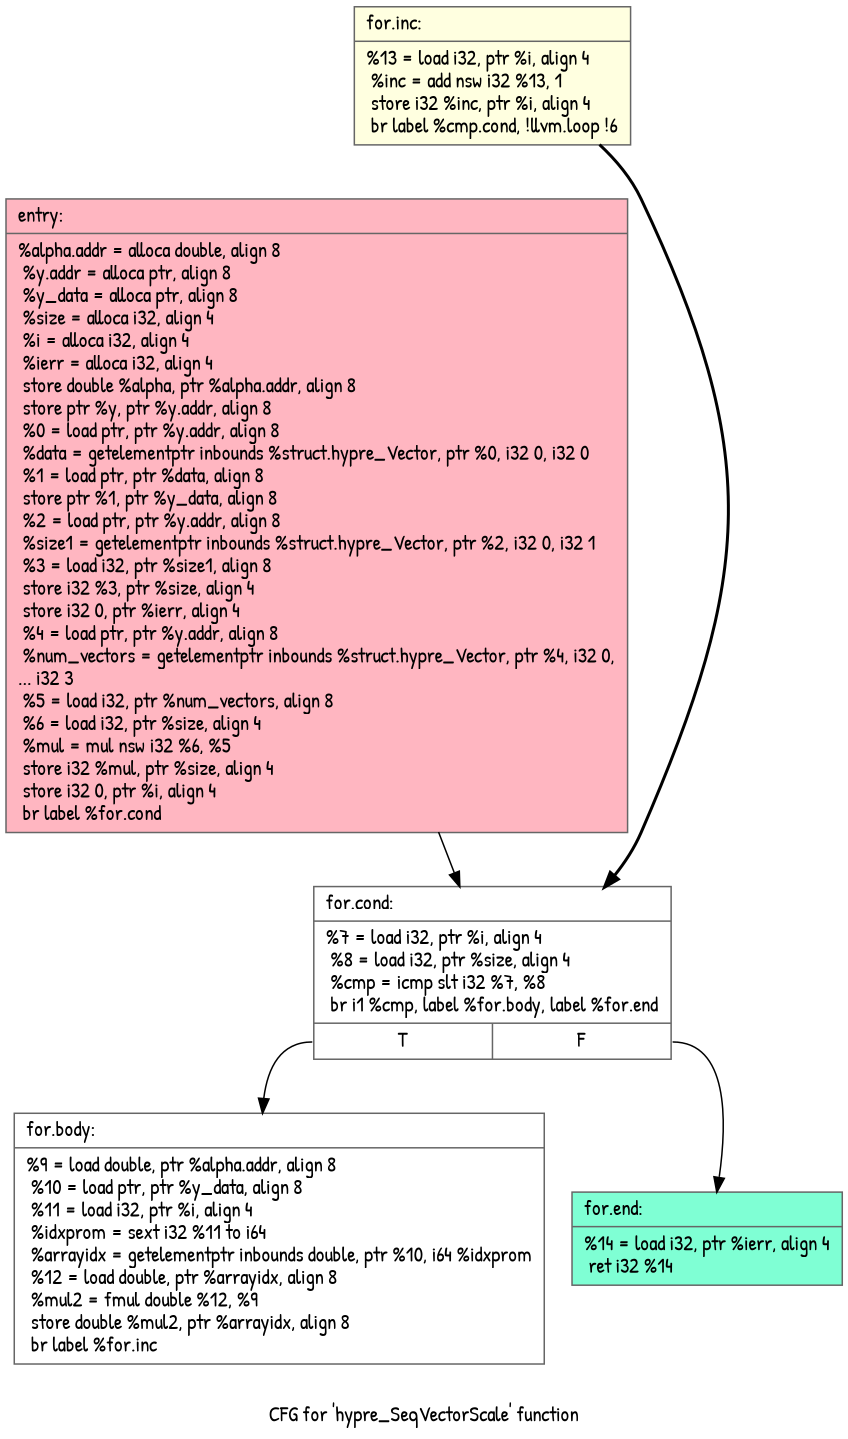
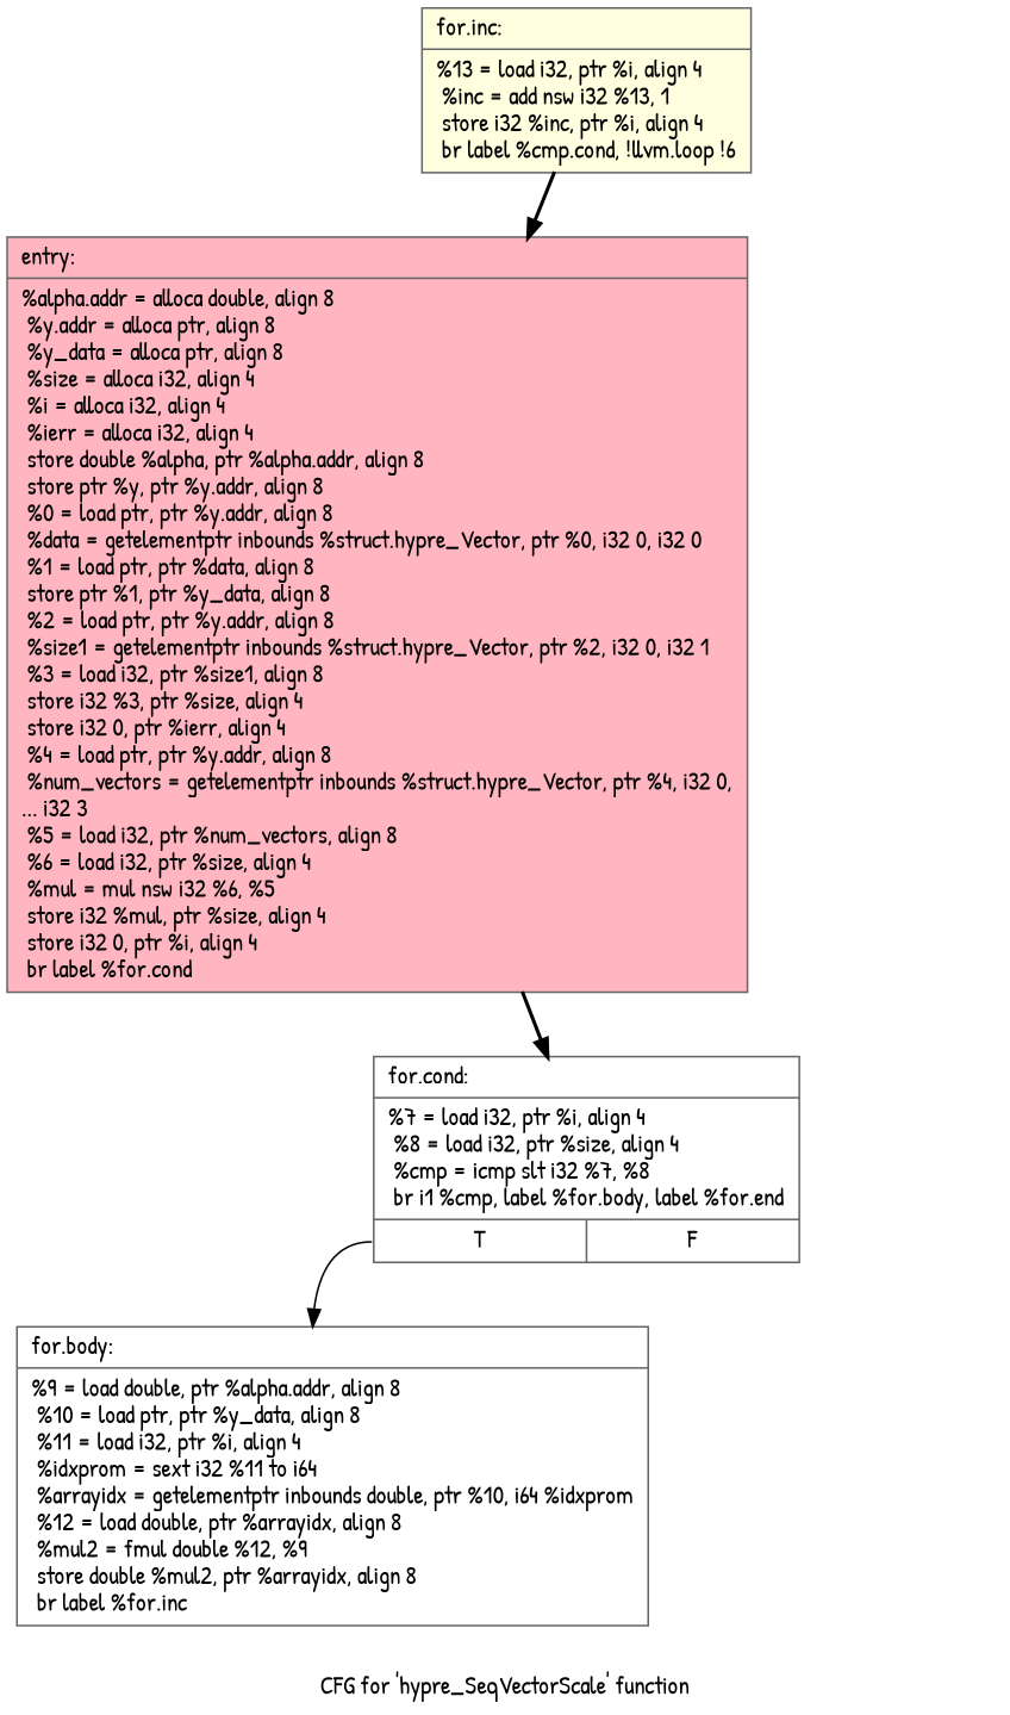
  digraph {
    fontname="Patrick Hand"
    label="CFG for 'hypre_SeqVectorScale' function"
    node [color=gray40 fillcolor=white fontname="Patrick Hand" shape=record style=filled]
    edge [fontname="Patrick Hand" style=bold]
    n1 [fillcolor=lightpink label="{entry:\l|  %alpha.addr = alloca double, align 8\l  %y.addr = alloca ptr, align 8\l  %y_data = alloca ptr, align 8\l  %size = alloca i32, align 4\l  %i = alloca i32, align 4\l  %ierr = alloca i32, align 4\l  store double %alpha, ptr %alpha.addr, align 8\l  store ptr %y, ptr %y.addr, align 8\l  %0 = load ptr, ptr %y.addr, align 8\l  %data = getelementptr inbounds %struct.hypre_Vector, ptr %0, i32 0, i32 0\l  %1 = load ptr, ptr %data, align 8\l  store ptr %1, ptr %y_data, align 8\l  %2 = load ptr, ptr %y.addr, align 8\l  %size1 = getelementptr inbounds %struct.hypre_Vector, ptr %2, i32 0, i32 1\l  %3 = load i32, ptr %size1, align 8\l  store i32 %3, ptr %size, align 4\l  store i32 0, ptr %ierr, align 4\l  %4 = load ptr, ptr %y.addr, align 8\l  %num_vectors = getelementptr inbounds %struct.hypre_Vector, ptr %4, i32 0,\l... i32 3\l  %5 = load i32, ptr %num_vectors, align 8\l  %6 = load i32, ptr %size, align 4\l  %mul = mul nsw i32 %6, %5\l  store i32 %mul, ptr %size, align 4\l  store i32 0, ptr %i, align 4\l  br label %for.cond\l}"]
    n2 [label="{for.cond:\l|  %7 = load i32, ptr %i, align 4\l  %8 = load i32, ptr %size, align 4\l  %cmp = icmp slt i32 %7, %8\l  br i1 %cmp, label %for.body, label %for.end\l|{<s0>T|<s1>F}}"]
    n3 [label="{for.body:\l|  %9 = load double, ptr %alpha.addr, align 8\l  %10 = load ptr, ptr %y_data, align 8\l  %11 = load i32, ptr %i, align 4\l  %idxprom = sext i32 %11 to i64\l  %arrayidx = getelementptr inbounds double, ptr %10, i64 %idxprom\l  %12 = load double, ptr %arrayidx, align 8\l  %mul2 = fmul double %12, %9\l  store double %mul2, ptr %arrayidx, align 8\l  br label %for.inc\l}"]
-   n4 [fillcolor=aquamarine label="{for.end:\l|  %14 = load i32, ptr %ierr, align 4\l  ret i32 %14\l}"]
    n5 [fillcolor=lightyellow label="{for.inc:\l|  %13 = load i32, ptr %i, align 4\l  %inc = add nsw i32 %13, 1\l  store i32 %inc, ptr %i, align 4\l  br label %cmp.cond, !llvm.loop !6\l}"]
-   n1 -> n2 [style=solid]
+   n1 -> n2
    n2 -> n3 [style=solid tailport=s0]
-   n2 -> n4 [style=solid tailport=s1]
-   n5 -> n2
+   n5 -> n1
  }
